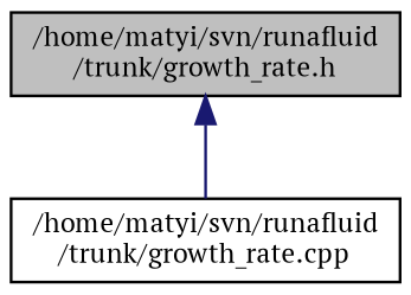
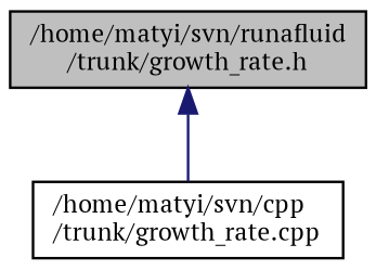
  digraph {
    fontname="PT Serif"
    node [color=black fontname="PT Serif" fontsize=10 shape=record style=filled]
    n1 [fillcolor=grey75 fontcolor=black height=0.2 label="/home/matyi/svn/runafluid\l/trunk/growth_rate.h" width=0.4]
-   n2 [fillcolor=white height=0.2 label="/home/matyi/svn/runafluid\l/trunk/growth_rate.cpp" width=0.4]
+   n2 [fillcolor=white height=0.2 label="/home/matyi/svn/cpp\l/trunk/growth_rate.cpp" width=0.4]
    n1 -> n2 [color=midnightblue dir=back fontname="PT Serif" fontsize=10 labelfontname=Helvetica labelfontsize=10 style=solid]
  }
